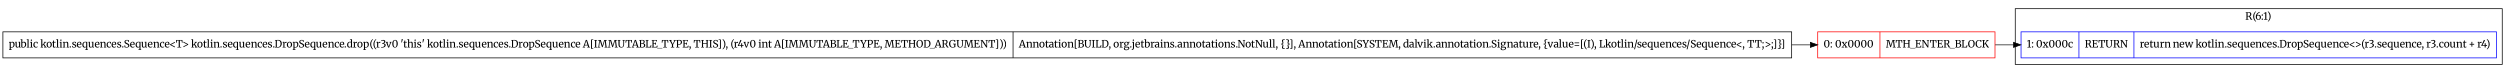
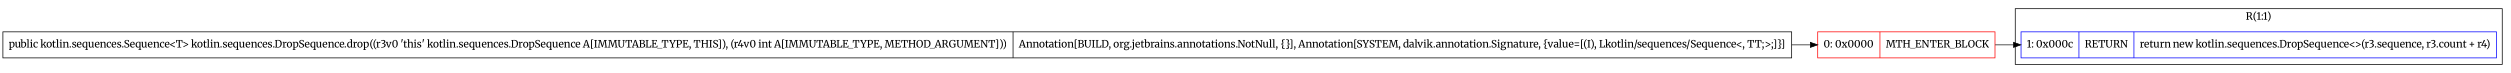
  digraph {
    rankdir=LR
    fontname=Merriweather
    node [shape=record fontname=Merriweather]
    edge [fontname=Merriweather]
    n1 [color=blue label="{1\:\ 0x000c|RETURN\l|return new kotlin.sequences.DropSequence\<\>(r3.sequence, r3.count + r4)\l}"]
    n2 [color=red label="{0\:\ 0x0000|MTH_ENTER_BLOCK\l}"]
    n3 [label="{public kotlin.sequences.Sequence\<T\> kotlin.sequences.DropSequence.drop((r3v0 'this' kotlin.sequences.DropSequence A[IMMUTABLE_TYPE, THIS]), (r4v0 int A[IMMUTABLE_TYPE, METHOD_ARGUMENT]))  | Annotation[BUILD, org.jetbrains.annotations.NotNull, \{\}], Annotation[SYSTEM, dalvik.annotation.Signature, \{value=[(I), Lkotlin\/sequences\/Sequence\<, TT;\>;]\}]\l}"]
    subgraph cluster_1 {
-     label="R(6:1)"
+     label="R(1:1)"
      n1
    }
    n2 -> n1
    n3 -> n2
  }
